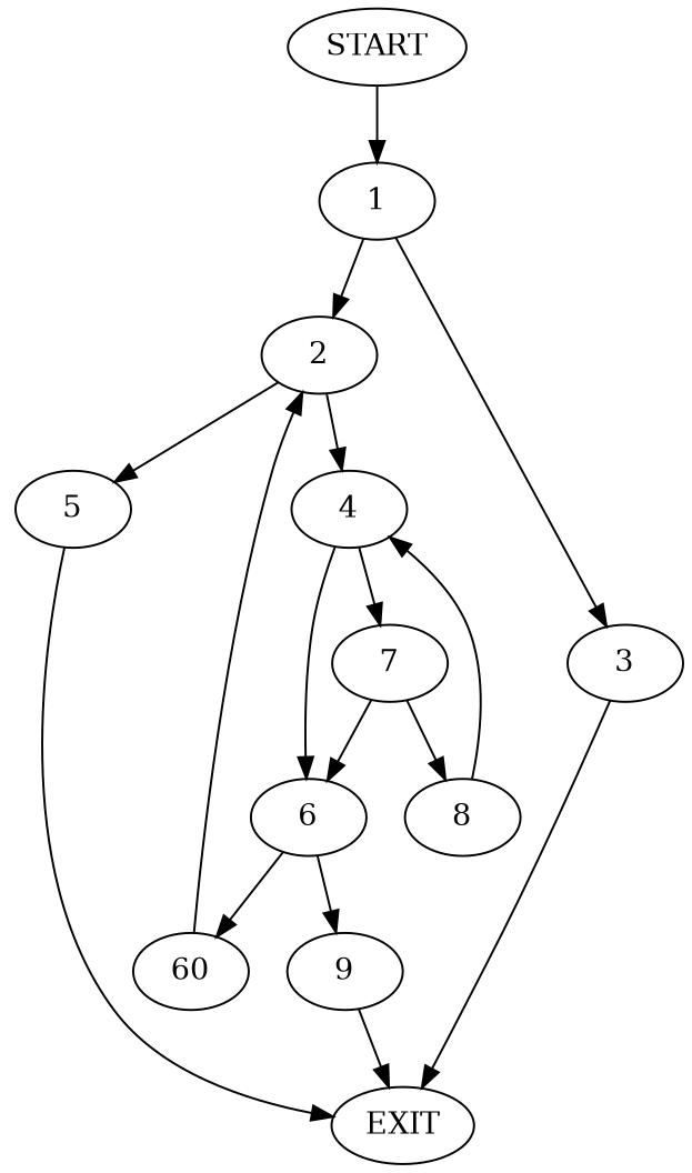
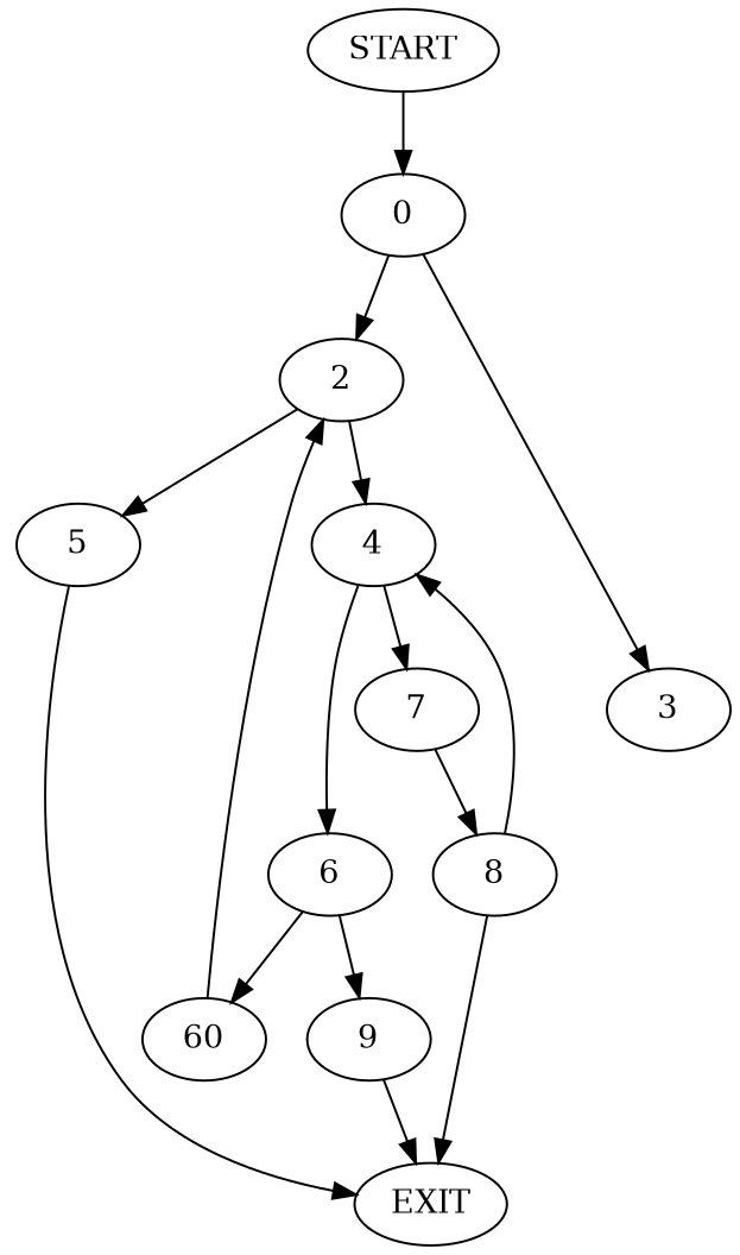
  digraph {
    n1 [label=START]
-   1
+   1 [label=0]
    2
    3
    n5 [label=EXIT]
    4
    5
    6
    7
    9
    n11 [label=60]
    8
    n1 -> 1
    1 -> 2
    1 -> 3
    2 -> 4
    2 -> 5
-   3 -> n5
+   8 -> n5
    4 -> 6
    4 -> 7
    5 -> n5
    6 -> 9
    6 -> n11
-   7 -> 6
    7 -> 8
    9 -> n5
    n11 -> 2
    8 -> 4
  }
